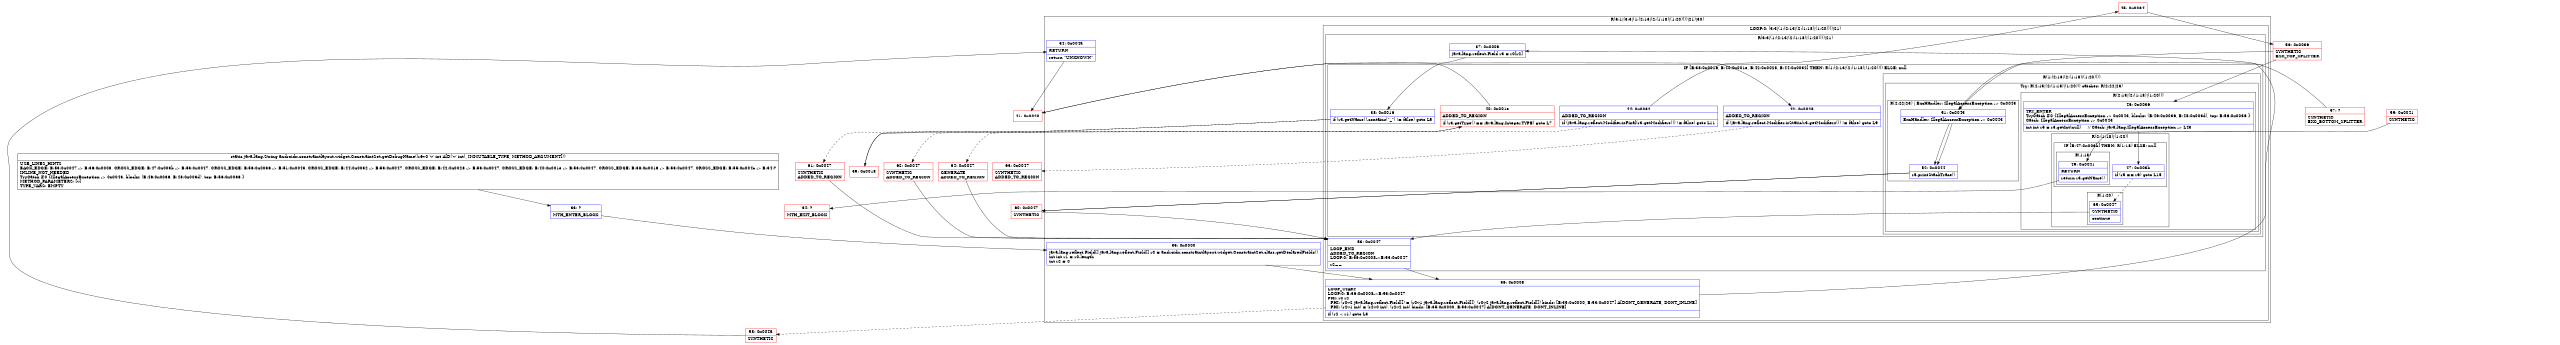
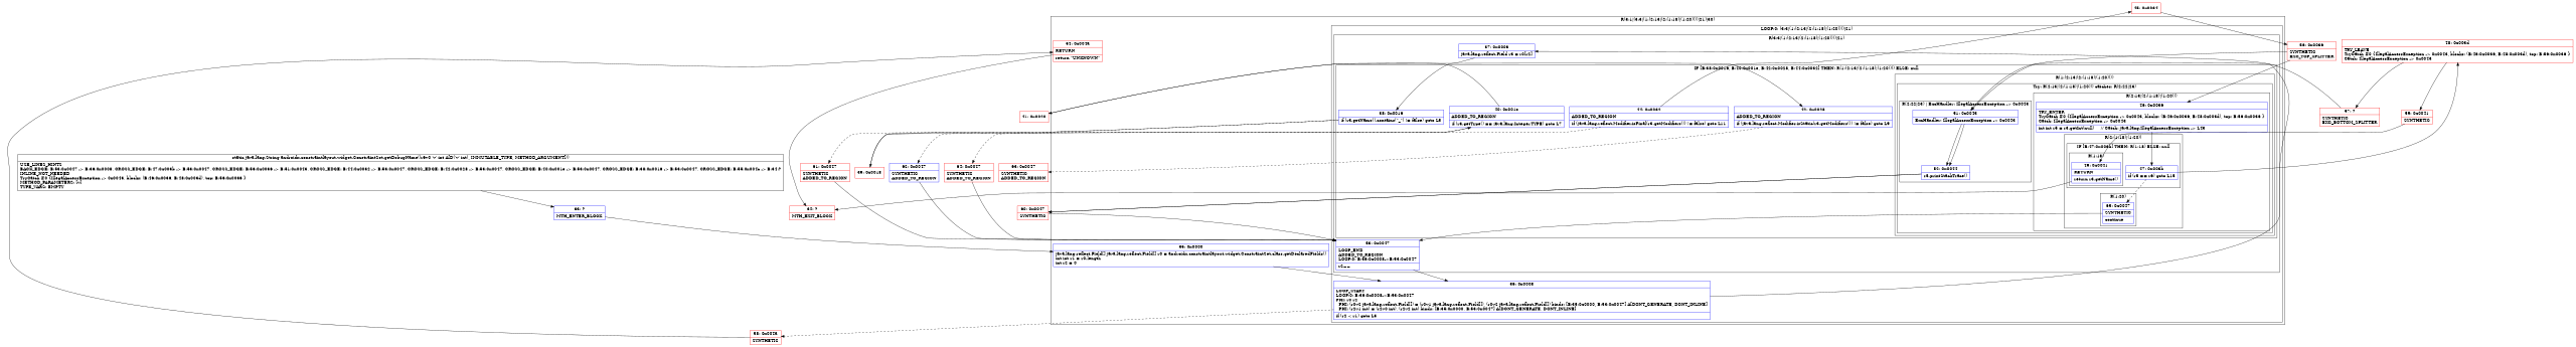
  digraph {
    node [color=blue shape=record]
    n1 [label="{49\:\ 0x0041|RETURN\l|return r3.getName()\l}"]
    n2 [label="{47\:\ 0x003b|if (r5 == r6) goto L15\l}"]
    n3 [label="{65\:\ 0x0047|SYNTHETIC\l|continue\l}"]
    n4 [label="{46\:\ 0x0036|TRY_ENTER\lTryCatch #0 \{IllegalAccessException \-\> 0x0043, blocks: (B:46:0x0036, B:48:0x003d), top: B:56:0x0036 \}\lCatch: IllegalAccessException \-\> 0x0043\l|int int r5 = r3.getInt(null)     \/\/ Catch: java.lang.IllegalAccessException \-\> L43\l}"]
    n5 [label="{51\:\ 0x0043|ExcHandler: IllegalAccessException \-\> 0x0043\l}"]
    n6 [label="{52\:\ 0x0044|r5.printStackTrace()\l}"]
    n7 [label="{38\:\ 0x0016|if (r3.getName().contains(\"_\") != false) goto L5\l}"]
-   n8 [color=red label="{40\:\ 0x001e|ADDED_TO_REGION\l|if (r3.getType() == java.lang.Integer.TYPE) goto L7\l}"]
+   n8 [label="{40\:\ 0x001e|ADDED_TO_REGION\l|if (r3.getType() == java.lang.Integer.TYPE) goto L7\l}"]
    n9 [label="{42\:\ 0x0028|ADDED_TO_REGION\l|if (java.lang.reflect.Modifier.isStatic(r3.getModifiers()) != false) goto L9\l}"]
    n10 [label="{44\:\ 0x0032|ADDED_TO_REGION\l|if (java.lang.reflect.Modifier.isFinal(r3.getModifiers()) != false) goto L11\l}"]
    n11 [label="{37\:\ 0x000a|java.lang.reflect.Field r3 = r0[r2]\l}"]
    n12 [label="{53\:\ 0x0047|LOOP_END\lADDED_TO_REGION\lLOOP:0: B:36:0x0008\-\>B:53:0x0047\l|r2++\l}"]
    n13 [label="{36\:\ 0x0008|LOOP_START\lLOOP:0: B:36:0x0008\-\>B:53:0x0047\lPHI: r0 r2 \l  PHI: (r0v2 java.lang.reflect.Field[]) = (r0v1 java.lang.reflect.Field[]), (r0v2 java.lang.reflect.Field[]) binds: [B:35:0x0000, B:53:0x0047] A[DONT_GENERATE, DONT_INLINE]\l  PHI: (r2v1 int) = (r2v0 int), (r2v2 int) binds: [B:35:0x0000, B:53:0x0047] A[DONT_GENERATE, DONT_INLINE]\l|if (r2 \< r1) goto L3\l}"]
    n14 [label="{35\:\ 0x0000|java.lang.reflect.Field[] java.lang.reflect.Field[] r0 = androidx.constraintlayout.widget.ConstraintSet.class.getDeclaredFields()\lint int r1 = r0.length\lint r2 = 0\l}"]
-   n15 [label="{54\:\ 0x004a|RETURN\l|return \"UNKNOWN\"\l}"]
+   n15 [color=red label="{54\:\ 0x004a|RETURN\l|return \"UNKNOWN\"\l}"]
    n16 [color=red label="{34\:\ ?|MTH_EXIT_BLOCK\l}"]
+   n17 [color=red label="{48\:\ 0x003d|TRY_LEAVE\lTryCatch #0 \{IllegalAccessException \-\> 0x0043, blocks: (B:46:0x0036, B:48:0x003d), top: B:56:0x0036 \}\lCatch: IllegalAccessException \-\> 0x0043\l}"]
    n18 [color=red label="{60\:\ 0x0047|SYNTHETIC\l}"]
    n19 [color=red label="{39\:\ 0x0018}"]
    n20 [color=red label="{61\:\ 0x0047|SYNTHETIC\lADDED_TO_REGION\l}"]
    n21 [color=red label="{41\:\ 0x0020}"]
-   n22 [color=red label="{62\:\ 0x0047|SYNTHETIC\lADDED_TO_REGION\l}"]
+   n22 [label="{62\:\ 0x0047|SYNTHETIC\lADDED_TO_REGION\l}"]
    n23 [color=red label="{63\:\ 0x0047|SYNTHETIC\lADDED_TO_REGION\l}"]
    n24 [color=red label="{45\:\ 0x0034}"]
-   n25 [color=red label="{64\:\ 0x0047|GENERATE\lADDED_TO_REGION\l}"]
+   n25 [color=red label="{64\:\ 0x0047|SYNTHETIC\lADDED_TO_REGION\l}"]
    n26 [color=red label="{58\:\ 0x004a|SYNTHETIC\l}"]
    n27 [color=red label="{56\:\ 0x0036|SYNTHETIC\lEXC_TOP_SPLITTER\l}"]
    n28 [color=red label="{57\:\ ?|SYNTHETIC\lEXC_BOTTOM_SPLITTER\l}"]
    n29 [color=red label="{59\:\ 0x0041|SYNTHETIC\l}"]
    n30 [label="{33\:\ ?|MTH_ENTER_BLOCK\l}"]
    n31 [label="{static java.lang.String androidx.constraintlayout.widget.ConstraintSet.getDebugName((r6v0 'v' int A[D('v' int), IMMUTABLE_TYPE, METHOD_ARGUMENT]))  | USE_LINES_HINTS\lBACK_EDGE: B:53:0x0047 \-\> B:36:0x0008, CROSS_EDGE: B:47:0x003b \-\> B:53:0x0047, CROSS_EDGE: B:56:0x0036 \-\> B:51:0x0043, CROSS_EDGE: B:44:0x0032 \-\> B:53:0x0047, CROSS_EDGE: B:42:0x0028 \-\> B:53:0x0047, CROSS_EDGE: B:40:0x001e \-\> B:53:0x0047, CROSS_EDGE: B:38:0x0016 \-\> B:53:0x0047, CROSS_EDGE: B:55:0x004c \-\> B:34:?\lINLINE_NOT_NEEDED\lTryCatch #0 \{IllegalAccessException \-\> 0x0043, blocks: (B:46:0x0036, B:48:0x003d), top: B:56:0x0036 \}\lMETHOD_PARAMETERS: [v]\lTYPE_VARS: EMPTY\l}" color=""]
    subgraph cluster_1 {
      label="R(3:1|(3:3|(1:(2:13|(2:(1:18)|(1:20))))|21)|30)"
      n14
      n15
      subgraph cluster_2 {
        label="LOOP:0: (3:3|(1:(2:13|(2:(1:18)|(1:20))))|21)"
        n13
        subgraph cluster_3 {
          label="R(3:3|(1:(2:13|(2:(1:18)|(1:20))))|21)"
          n11
          n12
          subgraph cluster_4 {
            label="IF [B:38:0x0016, B:40:0x001e, B:42:0x0028, B:44:0x0032] THEN: R(1:(2:13|(2:(1:18)|(1:20)))) ELSE: null"
            n7
            n8
            n9
            n10
            subgraph cluster_5 {
              label="R(1:(2:13|(2:(1:18)|(1:20))))"
              subgraph cluster_6 {
                label="Try: R(2:13|(2:(1:18)|(1:20))) catches: R(2:22|23)"
                subgraph cluster_7 {
                  label="R(2:13|(2:(1:18)|(1:20)))"
                  n4
                  subgraph cluster_8 {
                    label="R(2:(1:18)|(1:20))"
                    subgraph cluster_9 {
                      label="IF [B:47:0x003b] THEN: R(1:18) ELSE: null"
                      n2
                      subgraph cluster_10 {
                        label="R(1:18)"
                        n1
                      }
                    }
                    subgraph cluster_11 {
                      label="R(1:20)"
                      n3
                    }
                  }
                }
                subgraph cluster_12 {
                  label="R(2:22|23) | ExcHandler: IllegalAccessException \-\> 0x0043\l"
                  n5
                  n6
                }
              }
            }
          }
        }
      }
    }
    subgraph cluster_13 {
      label="R(2:22|23) | ExcHandler: IllegalAccessException \-\> 0x0043\l"
    }
    n1 -> n16
    n2 -> n3 [style=dashed]
+   n2 -> n17
    n3 -> n12
    n4 -> n2
    n5 -> n6
    n5 -> n6
    n6 -> n18
    n6 -> n18
    n7 -> n19
    n7 -> n20 [style=dashed]
    n8 -> n21
    n8 -> n22 [style=dashed]
    n9 -> n23 [style=dashed]
    n10 -> n24
    n10 -> n25 [style=dashed]
    n11 -> n7
    n12 -> n13
    n13 -> n11
    n13 -> n26 [style=dashed]
    n14 -> n13
-   n15 -> n21
+   n15 -> n16
+   n17 -> n28
+   n17 -> n29
    n18 -> n12
    n19 -> n8
    n20 -> n12
    n21 -> n9
    n22 -> n12
    n24 -> n27
    n25 -> n12
    n26 -> n15
    n27 -> n4
    n27 -> n5
    n28 -> n5
    n29 -> n1
    n30 -> n14
    n31 -> n30
  }
